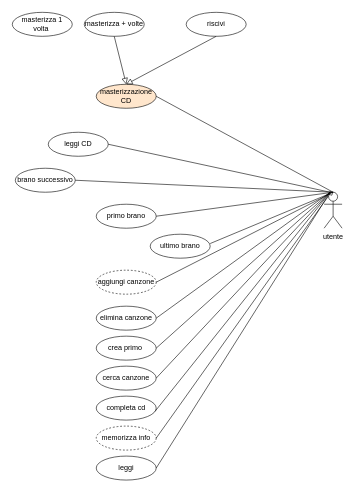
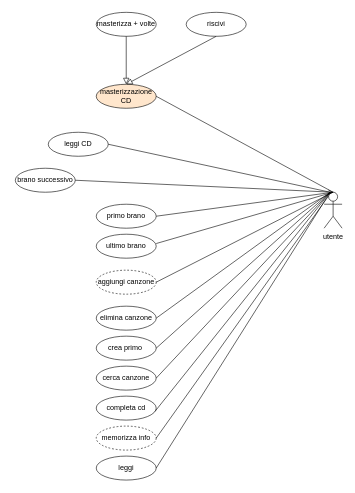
  <mxCell id="0" />
  <mxCell id="1" parent="0" />
  <mxCell id="2" value="masterizzazione CD" style="ellipse;html=1;whiteSpace=wrap;fillColor=#ffe6cc;" vertex="1" parent="1"><mxGeometry x="160" y="140" width="100" height="40" as="geometry" /></mxCell>
- <mxCell id="3" value="masterizza 1 volta&amp;nbsp;" style="ellipse;html=1;whiteSpace=wrap;" vertex="1" parent="1"><mxGeometry x="20" y="20" width="100" height="40" as="geometry" /></mxCell>
- <mxCell id="4" value="masterizza + volte" style="ellipse;html=1;whiteSpace=wrap;" vertex="1" parent="1"><mxGeometry x="140" y="20" width="100" height="40" as="geometry" /></mxCell>
+ <mxCell id="4" value="masterizza + volte" style="ellipse;html=1;whiteSpace=wrap;" vertex="1" parent="1"><mxGeometry x="160" y="20" width="100" height="40" as="geometry" /></mxCell>
  <mxCell id="5" value="leggi CD" style="ellipse;html=1;whiteSpace=wrap;" vertex="1" parent="1"><mxGeometry x="80" y="220" width="100" height="40" as="geometry" /></mxCell>
  <mxCell id="6" value="brano successivo" style="ellipse;html=1;whiteSpace=wrap;" vertex="1" parent="1"><mxGeometry x="25" y="280" width="100" height="40" as="geometry" /></mxCell>
  <mxCell id="7" value="primo brano" style="ellipse;html=1;whiteSpace=wrap;" vertex="1" parent="1"><mxGeometry x="160" y="340" width="100" height="40" as="geometry" /></mxCell>
- <mxCell id="8" value="ultimo brano" style="ellipse;html=1;whiteSpace=wrap;" vertex="1" parent="1"><mxGeometry x="250" y="390" width="100" height="40" as="geometry" /></mxCell>
+ <mxCell id="8" value="ultimo brano" style="ellipse;html=1;whiteSpace=wrap;" vertex="1" parent="1"><mxGeometry x="160" y="390" width="100" height="40" as="geometry" /></mxCell>
  <mxCell id="9" value="aggiungi canzone" style="ellipse;html=1;whiteSpace=wrap;dashed=1;" vertex="1" parent="1"><mxGeometry x="160" y="450" width="100" height="40" as="geometry" /></mxCell>
  <mxCell id="10" value="elimina canzone" style="ellipse;html=1;whiteSpace=wrap;" vertex="1" parent="1"><mxGeometry x="160" y="510" width="100" height="40" as="geometry" /></mxCell>
  <mxCell id="11" value="crea primo&amp;nbsp;" style="ellipse;html=1;whiteSpace=wrap;" vertex="1" parent="1"><mxGeometry x="160" y="560" width="100" height="40" as="geometry" /></mxCell>
  <mxCell id="12" value="cerca canzone" style="ellipse;html=1;whiteSpace=wrap;" vertex="1" parent="1"><mxGeometry x="160" y="610" width="100" height="40" as="geometry" /></mxCell>
  <mxCell id="13" value="completa cd" style="ellipse;html=1;whiteSpace=wrap;" vertex="1" parent="1"><mxGeometry x="160" y="660" width="100" height="40" as="geometry" /></mxCell>
  <mxCell id="14" value="memorizza info" style="ellipse;html=1;whiteSpace=wrap;dashed=1;" vertex="1" parent="1"><mxGeometry x="160" y="710" width="100" height="40" as="geometry" /></mxCell>
  <mxCell id="15" value="leggi" style="ellipse;html=1;whiteSpace=wrap;" vertex="1" parent="1"><mxGeometry x="160" y="760" width="100" height="40" as="geometry" /></mxCell>
  <mxCell id="16" value="riscivi" style="ellipse;html=1;whiteSpace=wrap;" vertex="1" parent="1"><mxGeometry x="310" y="20" width="100" height="40" as="geometry" /></mxCell>
  <mxCell id="17" value="" style="endArrow=block;html=1;rounded=0;align=center;verticalAlign=bottom;endFill=0;labelBackgroundColor=none;endSize=8;exitX=0.5;exitY=1;exitDx=0;exitDy=0;entryX=0.5;entryY=0;entryDx=0;entryDy=0;" edge="1" parent="1" source="4" target="2"><mxGeometry x="-0.004" relative="1" as="geometry"><mxPoint x="80" y="70" as="sourcePoint" /><mxPoint x="220" y="170" as="targetPoint" /><mxPoint as="offset" /></mxGeometry></mxCell>
  <mxCell id="18" value="" style="resizable=0;html=1;align=center;verticalAlign=top;labelBackgroundColor=none;" connectable="0" vertex="1" parent="17"><mxGeometry relative="1" as="geometry" /></mxCell>
  <mxCell id="19" value="" style="endArrow=block;html=1;rounded=0;align=center;verticalAlign=bottom;endFill=0;labelBackgroundColor=none;endSize=8;exitX=0.5;exitY=1;exitDx=0;exitDy=0;entryX=0.5;entryY=0;entryDx=0;entryDy=0;" edge="1" parent="1" source="16" target="2"><mxGeometry x="-0.004" relative="1" as="geometry"><mxPoint x="90" y="80" as="sourcePoint" /><mxPoint x="210" y="160" as="targetPoint" /><mxPoint as="offset" /></mxGeometry></mxCell>
  <mxCell id="20" value="" style="resizable=0;html=1;align=center;verticalAlign=top;labelBackgroundColor=none;" connectable="0" vertex="1" parent="19"><mxGeometry relative="1" as="geometry" /></mxCell>
  <mxCell id="21" value="utente" style="shape=umlActor;verticalLabelPosition=bottom;verticalAlign=top;html=1;" vertex="1" parent="1"><mxGeometry x="540" y="320" width="30" height="60" as="geometry" /></mxCell>
  <mxCell id="22" value="" style="endArrow=none;html=1;rounded=0;align=center;verticalAlign=top;endFill=0;labelBackgroundColor=none;entryX=0.5;entryY=0;entryDx=0;entryDy=0;entryPerimeter=0;exitX=1;exitY=0.5;exitDx=0;exitDy=0;" edge="1" parent="1" source="2" target="21"><mxGeometry relative="1" as="geometry"><mxPoint x="260" y="180" as="sourcePoint" /><mxPoint x="460" y="180" as="targetPoint" /></mxGeometry></mxCell>
  <mxCell id="23" value="" style="resizable=0;html=1;align=left;verticalAlign=bottom;labelBackgroundColor=none;" connectable="0" vertex="1" parent="22"><mxGeometry x="-1" relative="1" as="geometry" /></mxCell>
  <mxCell id="24" value="" style="resizable=0;html=1;align=left;verticalAlign=top;labelBackgroundColor=none;" connectable="0" vertex="1" parent="22"><mxGeometry x="-1" relative="1" as="geometry" /></mxCell>
  <mxCell id="25" value="" style="resizable=0;html=1;align=right;verticalAlign=bottom;labelBackgroundColor=none;" connectable="0" vertex="1" parent="22"><mxGeometry x="1" relative="1" as="geometry" /></mxCell>
  <mxCell id="26" value="" style="resizable=0;html=1;align=right;verticalAlign=top;labelBackgroundColor=none;" connectable="0" vertex="1" parent="22"><mxGeometry x="1" relative="1" as="geometry" /></mxCell>
  <mxCell id="27" value="" style="endArrow=none;html=1;rounded=0;align=center;verticalAlign=top;endFill=0;labelBackgroundColor=none;exitX=1;exitY=0.5;exitDx=0;exitDy=0;" edge="1" parent="1" source="5"><mxGeometry relative="1" as="geometry"><mxPoint x="270" y="170" as="sourcePoint" /><mxPoint x="550" y="320" as="targetPoint" /></mxGeometry></mxCell>
  <mxCell id="28" value="" style="resizable=0;html=1;align=left;verticalAlign=bottom;labelBackgroundColor=none;" connectable="0" vertex="1" parent="27"><mxGeometry x="-1" relative="1" as="geometry" /></mxCell>
  <mxCell id="29" value="" style="resizable=0;html=1;align=left;verticalAlign=top;labelBackgroundColor=none;" connectable="0" vertex="1" parent="27"><mxGeometry x="-1" relative="1" as="geometry" /></mxCell>
  <mxCell id="30" value="" style="resizable=0;html=1;align=right;verticalAlign=bottom;labelBackgroundColor=none;" connectable="0" vertex="1" parent="27"><mxGeometry x="1" relative="1" as="geometry" /></mxCell>
  <mxCell id="31" value="" style="resizable=0;html=1;align=right;verticalAlign=top;labelBackgroundColor=none;" connectable="0" vertex="1" parent="27"><mxGeometry x="1" relative="1" as="geometry" /></mxCell>
- <mxCell id="32" value="" style="endArrow=none;html=1;rounded=0;align=center;verticalAlign=top;endFill=0;labelBackgroundColor=none;exitX=1;exitY=0.5;exitDx=0;exitDy=0;entryX=0.5;entryY=0;entryDx=0;entryDy=0;entryPerimeter=0;" edge="1" parent="1" source="6" target="21"><mxGeometry relative="1" as="geometry"><mxPoint x="270" y="250" as="sourcePoint" /><mxPoint x="545" y="170" as="targetPoint" /></mxGeometry></mxCell>
+ <mxCell id="32" value="" style="endArrow=open;html=1;rounded=0;align=center;verticalAlign=top;endFill=0;labelBackgroundColor=none;exitX=1;exitY=0.5;exitDx=0;exitDy=0;entryX=0.5;entryY=0;entryDx=0;entryDy=0;entryPerimeter=0;" edge="1" parent="1" source="6" target="21"><mxGeometry relative="1" as="geometry"><mxPoint x="270" y="250" as="sourcePoint" /><mxPoint x="545" y="170" as="targetPoint" /></mxGeometry></mxCell>
  <mxCell id="33" value="" style="resizable=0;html=1;align=left;verticalAlign=bottom;labelBackgroundColor=none;" connectable="0" vertex="1" parent="32"><mxGeometry x="-1" relative="1" as="geometry" /></mxCell>
  <mxCell id="34" value="" style="resizable=0;html=1;align=left;verticalAlign=top;labelBackgroundColor=none;" connectable="0" vertex="1" parent="32"><mxGeometry x="-1" relative="1" as="geometry" /></mxCell>
  <mxCell id="35" value="" style="resizable=0;html=1;align=right;verticalAlign=bottom;labelBackgroundColor=none;" connectable="0" vertex="1" parent="32"><mxGeometry x="1" relative="1" as="geometry" /></mxCell>
  <mxCell id="36" value="" style="resizable=0;html=1;align=right;verticalAlign=top;labelBackgroundColor=none;" connectable="0" vertex="1" parent="32"><mxGeometry x="1" relative="1" as="geometry" /></mxCell>
  <mxCell id="37" value="" style="endArrow=none;html=1;rounded=0;align=center;verticalAlign=top;endFill=0;labelBackgroundColor=none;exitX=1;exitY=0.5;exitDx=0;exitDy=0;entryX=0.5;entryY=0;entryDx=0;entryDy=0;entryPerimeter=0;" edge="1" parent="1" source="7" target="21"><mxGeometry relative="1" as="geometry"><mxPoint x="280" y="260" as="sourcePoint" /><mxPoint x="555" y="180" as="targetPoint" /></mxGeometry></mxCell>
  <mxCell id="38" value="" style="resizable=0;html=1;align=left;verticalAlign=bottom;labelBackgroundColor=none;" connectable="0" vertex="1" parent="37"><mxGeometry x="-1" relative="1" as="geometry" /></mxCell>
  <mxCell id="39" value="" style="resizable=0;html=1;align=left;verticalAlign=top;labelBackgroundColor=none;" connectable="0" vertex="1" parent="37"><mxGeometry x="-1" relative="1" as="geometry" /></mxCell>
  <mxCell id="40" value="" style="resizable=0;html=1;align=right;verticalAlign=bottom;labelBackgroundColor=none;" connectable="0" vertex="1" parent="37"><mxGeometry x="1" relative="1" as="geometry" /></mxCell>
  <mxCell id="41" value="" style="resizable=0;html=1;align=right;verticalAlign=top;labelBackgroundColor=none;" connectable="0" vertex="1" parent="37"><mxGeometry x="1" relative="1" as="geometry" /></mxCell>
  <mxCell id="42" value="" style="endArrow=none;html=1;rounded=0;align=center;verticalAlign=top;endFill=0;labelBackgroundColor=none;exitX=1;exitY=0.389;exitDx=0;exitDy=0;entryX=0.5;entryY=0;entryDx=0;entryDy=0;entryPerimeter=0;exitPerimeter=0;" edge="1" parent="1" source="8" target="21"><mxGeometry relative="1" as="geometry"><mxPoint x="290" y="270" as="sourcePoint" /><mxPoint x="565" y="190" as="targetPoint" /></mxGeometry></mxCell>
  <mxCell id="43" value="" style="resizable=0;html=1;align=left;verticalAlign=bottom;labelBackgroundColor=none;" connectable="0" vertex="1" parent="42"><mxGeometry x="-1" relative="1" as="geometry" /></mxCell>
  <mxCell id="44" value="" style="resizable=0;html=1;align=left;verticalAlign=top;labelBackgroundColor=none;" connectable="0" vertex="1" parent="42"><mxGeometry x="-1" relative="1" as="geometry" /></mxCell>
  <mxCell id="45" value="" style="resizable=0;html=1;align=right;verticalAlign=bottom;labelBackgroundColor=none;" connectable="0" vertex="1" parent="42"><mxGeometry x="1" relative="1" as="geometry" /></mxCell>
  <mxCell id="46" value="" style="resizable=0;html=1;align=right;verticalAlign=top;labelBackgroundColor=none;" connectable="0" vertex="1" parent="42"><mxGeometry x="1" relative="1" as="geometry" /></mxCell>
- <mxCell id="47" value="" style="endArrow=diamond;html=1;rounded=0;align=center;verticalAlign=top;endFill=0;labelBackgroundColor=none;exitX=1;exitY=0.5;exitDx=0;exitDy=0;entryX=0.5;entryY=0;entryDx=0;entryDy=0;entryPerimeter=0;" edge="1" parent="1" source="9" target="21"><mxGeometry relative="1" as="geometry"><mxPoint x="300" y="280" as="sourcePoint" /><mxPoint x="575" y="200" as="targetPoint" /></mxGeometry></mxCell>
+ <mxCell id="47" value="" style="endArrow=none;html=1;rounded=0;align=center;verticalAlign=top;endFill=0;labelBackgroundColor=none;exitX=1;exitY=0.5;exitDx=0;exitDy=0;entryX=0.5;entryY=0;entryDx=0;entryDy=0;entryPerimeter=0;" edge="1" parent="1" source="9" target="21"><mxGeometry relative="1" as="geometry"><mxPoint x="300" y="280" as="sourcePoint" /><mxPoint x="575" y="200" as="targetPoint" /></mxGeometry></mxCell>
  <mxCell id="48" value="" style="resizable=0;html=1;align=left;verticalAlign=bottom;labelBackgroundColor=none;" connectable="0" vertex="1" parent="47"><mxGeometry x="-1" relative="1" as="geometry" /></mxCell>
  <mxCell id="49" value="" style="resizable=0;html=1;align=left;verticalAlign=top;labelBackgroundColor=none;" connectable="0" vertex="1" parent="47"><mxGeometry x="-1" relative="1" as="geometry" /></mxCell>
  <mxCell id="50" value="" style="resizable=0;html=1;align=right;verticalAlign=bottom;labelBackgroundColor=none;" connectable="0" vertex="1" parent="47"><mxGeometry x="1" relative="1" as="geometry" /></mxCell>
  <mxCell id="51" value="" style="resizable=0;html=1;align=right;verticalAlign=top;labelBackgroundColor=none;" connectable="0" vertex="1" parent="47"><mxGeometry x="1" relative="1" as="geometry" /></mxCell>
  <mxCell id="52" value="" style="endArrow=none;html=1;rounded=0;align=center;verticalAlign=top;endFill=0;labelBackgroundColor=none;exitX=1;exitY=0.5;exitDx=0;exitDy=0;" edge="1" parent="1" source="10"><mxGeometry relative="1" as="geometry"><mxPoint x="310" y="290" as="sourcePoint" /><mxPoint x="550" y="320" as="targetPoint" /></mxGeometry></mxCell>
  <mxCell id="53" value="" style="resizable=0;html=1;align=left;verticalAlign=bottom;labelBackgroundColor=none;" connectable="0" vertex="1" parent="52"><mxGeometry x="-1" relative="1" as="geometry" /></mxCell>
  <mxCell id="54" value="" style="resizable=0;html=1;align=left;verticalAlign=top;labelBackgroundColor=none;" connectable="0" vertex="1" parent="52"><mxGeometry x="-1" relative="1" as="geometry" /></mxCell>
  <mxCell id="55" value="" style="resizable=0;html=1;align=right;verticalAlign=bottom;labelBackgroundColor=none;" connectable="0" vertex="1" parent="52"><mxGeometry x="1" relative="1" as="geometry" /></mxCell>
  <mxCell id="56" value="" style="resizable=0;html=1;align=right;verticalAlign=top;labelBackgroundColor=none;" connectable="0" vertex="1" parent="52"><mxGeometry x="1" relative="1" as="geometry" /></mxCell>
  <mxCell id="57" value="" style="endArrow=none;html=1;rounded=0;align=center;verticalAlign=top;endFill=0;labelBackgroundColor=none;exitX=1;exitY=0.5;exitDx=0;exitDy=0;" edge="1" parent="1" source="11"><mxGeometry relative="1" as="geometry"><mxPoint x="320" y="300" as="sourcePoint" /><mxPoint x="550" y="320" as="targetPoint" /></mxGeometry></mxCell>
  <mxCell id="58" value="" style="resizable=0;html=1;align=left;verticalAlign=bottom;labelBackgroundColor=none;" connectable="0" vertex="1" parent="57"><mxGeometry x="-1" relative="1" as="geometry" /></mxCell>
  <mxCell id="59" value="" style="resizable=0;html=1;align=left;verticalAlign=top;labelBackgroundColor=none;" connectable="0" vertex="1" parent="57"><mxGeometry x="-1" relative="1" as="geometry" /></mxCell>
  <mxCell id="60" value="" style="resizable=0;html=1;align=right;verticalAlign=bottom;labelBackgroundColor=none;" connectable="0" vertex="1" parent="57"><mxGeometry x="1" relative="1" as="geometry" /></mxCell>
  <mxCell id="61" value="" style="resizable=0;html=1;align=right;verticalAlign=top;labelBackgroundColor=none;" connectable="0" vertex="1" parent="57"><mxGeometry x="1" relative="1" as="geometry" /></mxCell>
  <mxCell id="62" value="" style="endArrow=none;html=1;rounded=0;align=center;verticalAlign=top;endFill=0;labelBackgroundColor=none;exitX=1;exitY=0.5;exitDx=0;exitDy=0;" edge="1" parent="1" source="15"><mxGeometry relative="1" as="geometry"><mxPoint x="150" y="780" as="sourcePoint" /><mxPoint x="550" y="320" as="targetPoint" /></mxGeometry></mxCell>
  <mxCell id="63" value="" style="resizable=0;html=1;align=left;verticalAlign=bottom;labelBackgroundColor=none;" connectable="0" vertex="1" parent="62"><mxGeometry x="-1" relative="1" as="geometry" /></mxCell>
  <mxCell id="64" value="" style="resizable=0;html=1;align=left;verticalAlign=top;labelBackgroundColor=none;" connectable="0" vertex="1" parent="62"><mxGeometry x="-1" relative="1" as="geometry" /></mxCell>
  <mxCell id="65" value="" style="resizable=0;html=1;align=right;verticalAlign=bottom;labelBackgroundColor=none;" connectable="0" vertex="1" parent="62"><mxGeometry x="1" relative="1" as="geometry" /></mxCell>
  <mxCell id="66" value="" style="resizable=0;html=1;align=right;verticalAlign=top;labelBackgroundColor=none;" connectable="0" vertex="1" parent="62"><mxGeometry x="1" relative="1" as="geometry" /></mxCell>
  <mxCell id="67" value="" style="endArrow=none;html=1;rounded=0;align=center;verticalAlign=top;endFill=0;labelBackgroundColor=none;exitX=1;exitY=0.5;exitDx=0;exitDy=0;entryX=0.25;entryY=0.1;entryDx=0;entryDy=0;entryPerimeter=0;" edge="1" parent="1" source="14" target="21"><mxGeometry relative="1" as="geometry"><mxPoint x="270" y="790" as="sourcePoint" /><mxPoint x="495" y="670" as="targetPoint" /></mxGeometry></mxCell>
  <mxCell id="68" value="" style="resizable=0;html=1;align=left;verticalAlign=bottom;labelBackgroundColor=none;" connectable="0" vertex="1" parent="67"><mxGeometry x="-1" relative="1" as="geometry" /></mxCell>
  <mxCell id="69" value="" style="resizable=0;html=1;align=left;verticalAlign=top;labelBackgroundColor=none;" connectable="0" vertex="1" parent="67"><mxGeometry x="-1" relative="1" as="geometry" /></mxCell>
  <mxCell id="70" value="" style="resizable=0;html=1;align=right;verticalAlign=bottom;labelBackgroundColor=none;" connectable="0" vertex="1" parent="67"><mxGeometry x="1" relative="1" as="geometry" /></mxCell>
  <mxCell id="71" value="" style="resizable=0;html=1;align=right;verticalAlign=top;labelBackgroundColor=none;" connectable="0" vertex="1" parent="67"><mxGeometry x="1" relative="1" as="geometry" /></mxCell>
  <mxCell id="72" value="" style="endArrow=none;html=1;rounded=0;align=center;verticalAlign=top;endFill=0;labelBackgroundColor=none;exitX=1;exitY=0.5;exitDx=0;exitDy=0;" edge="1" parent="1" source="12"><mxGeometry relative="1" as="geometry"><mxPoint x="280" y="800" as="sourcePoint" /><mxPoint x="550" y="320" as="targetPoint" /></mxGeometry></mxCell>
  <mxCell id="73" value="" style="resizable=0;html=1;align=left;verticalAlign=bottom;labelBackgroundColor=none;" connectable="0" vertex="1" parent="72"><mxGeometry x="-1" relative="1" as="geometry" /></mxCell>
  <mxCell id="74" value="" style="resizable=0;html=1;align=left;verticalAlign=top;labelBackgroundColor=none;" connectable="0" vertex="1" parent="72"><mxGeometry x="-1" relative="1" as="geometry" /></mxCell>
  <mxCell id="75" value="" style="resizable=0;html=1;align=right;verticalAlign=bottom;labelBackgroundColor=none;" connectable="0" vertex="1" parent="72"><mxGeometry x="1" relative="1" as="geometry" /></mxCell>
  <mxCell id="76" value="" style="resizable=0;html=1;align=right;verticalAlign=top;labelBackgroundColor=none;" connectable="0" vertex="1" parent="72"><mxGeometry x="1" relative="1" as="geometry" /></mxCell>
  <mxCell id="77" value="" style="endArrow=none;html=1;rounded=0;align=center;verticalAlign=top;endFill=0;labelBackgroundColor=none;exitX=0.979;exitY=0.639;exitDx=0;exitDy=0;exitPerimeter=0;" edge="1" parent="1" source="13"><mxGeometry relative="1" as="geometry"><mxPoint x="290" y="810" as="sourcePoint" /><mxPoint x="550" y="320" as="targetPoint" /></mxGeometry></mxCell>
  <mxCell id="78" value="" style="resizable=0;html=1;align=left;verticalAlign=bottom;labelBackgroundColor=none;" connectable="0" vertex="1" parent="77"><mxGeometry x="-1" relative="1" as="geometry" /></mxCell>
  <mxCell id="79" value="" style="resizable=0;html=1;align=left;verticalAlign=top;labelBackgroundColor=none;" connectable="0" vertex="1" parent="77"><mxGeometry x="-1" relative="1" as="geometry" /></mxCell>
  <mxCell id="80" value="" style="resizable=0;html=1;align=right;verticalAlign=bottom;labelBackgroundColor=none;" connectable="0" vertex="1" parent="77"><mxGeometry x="1" relative="1" as="geometry" /></mxCell>
  <mxCell id="81" value="" style="resizable=0;html=1;align=right;verticalAlign=top;labelBackgroundColor=none;" connectable="0" vertex="1" parent="77"><mxGeometry x="1" relative="1" as="geometry" /></mxCell>
